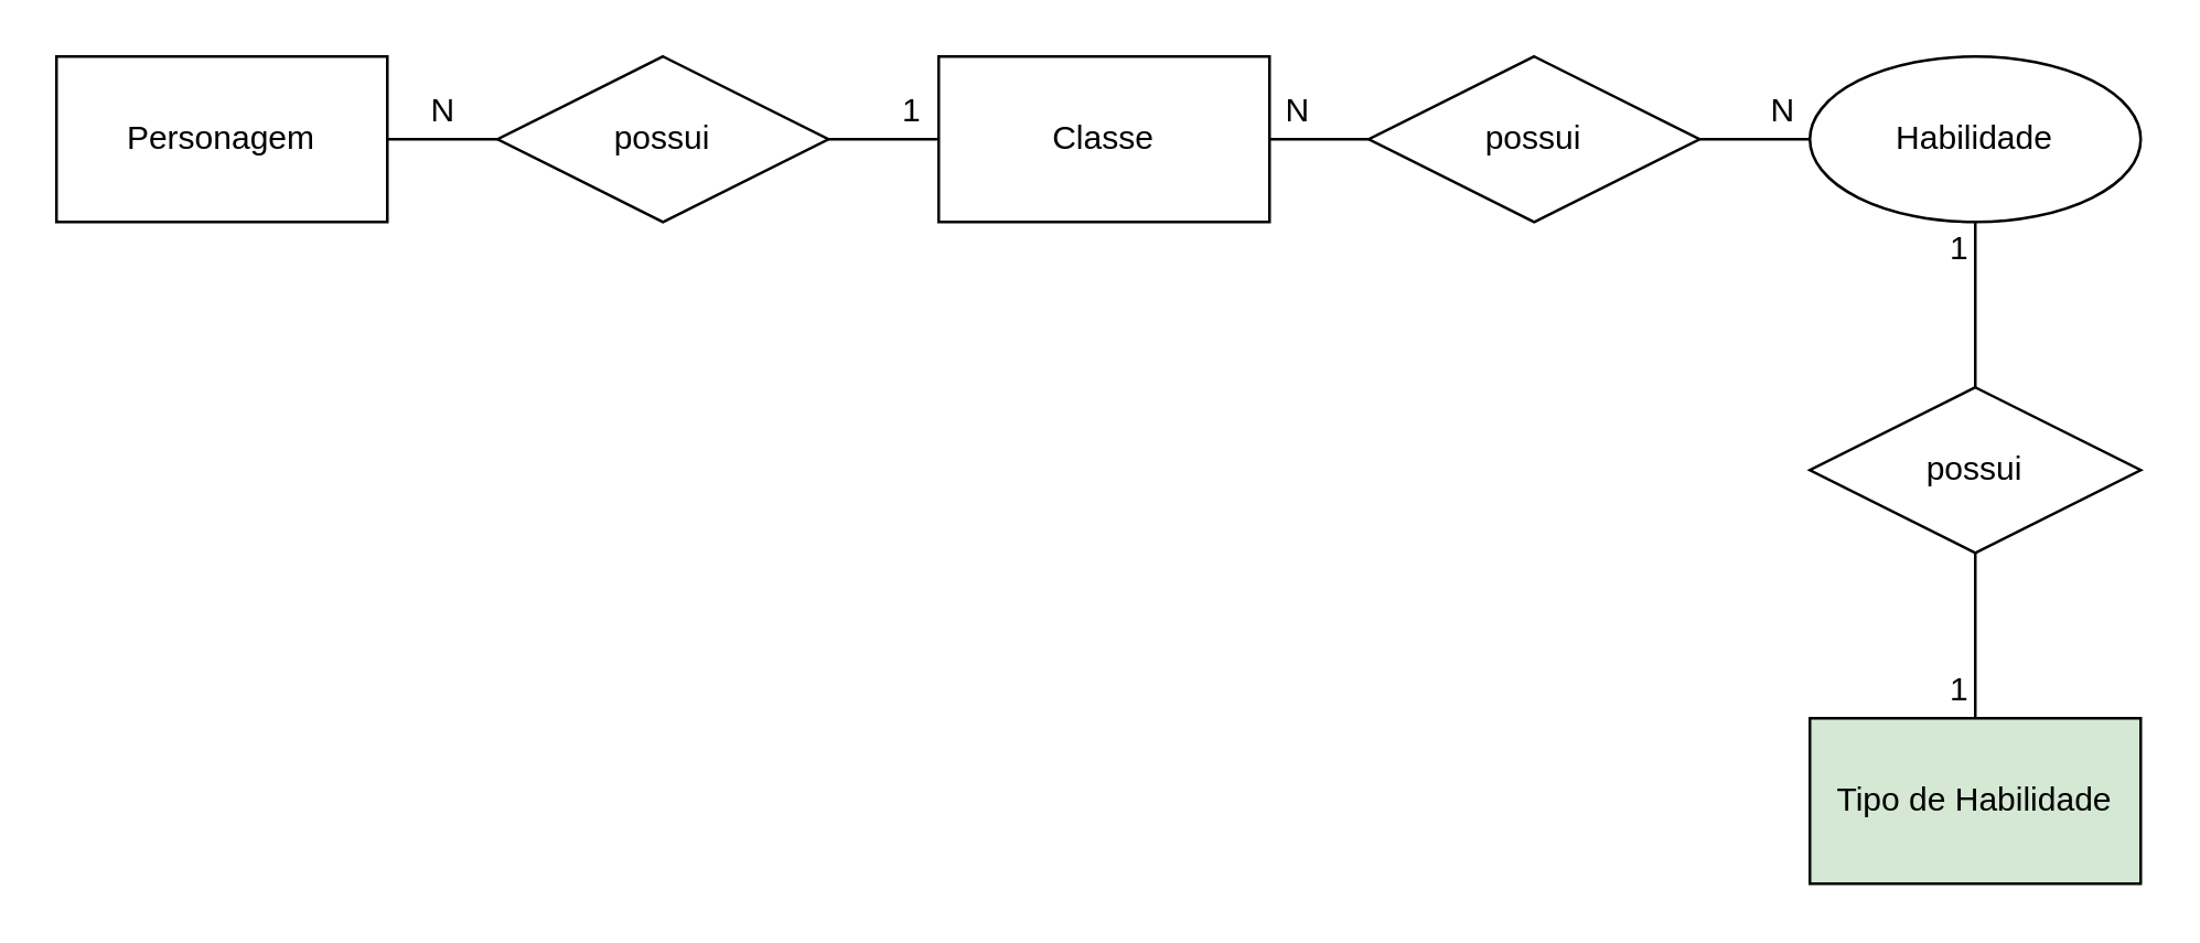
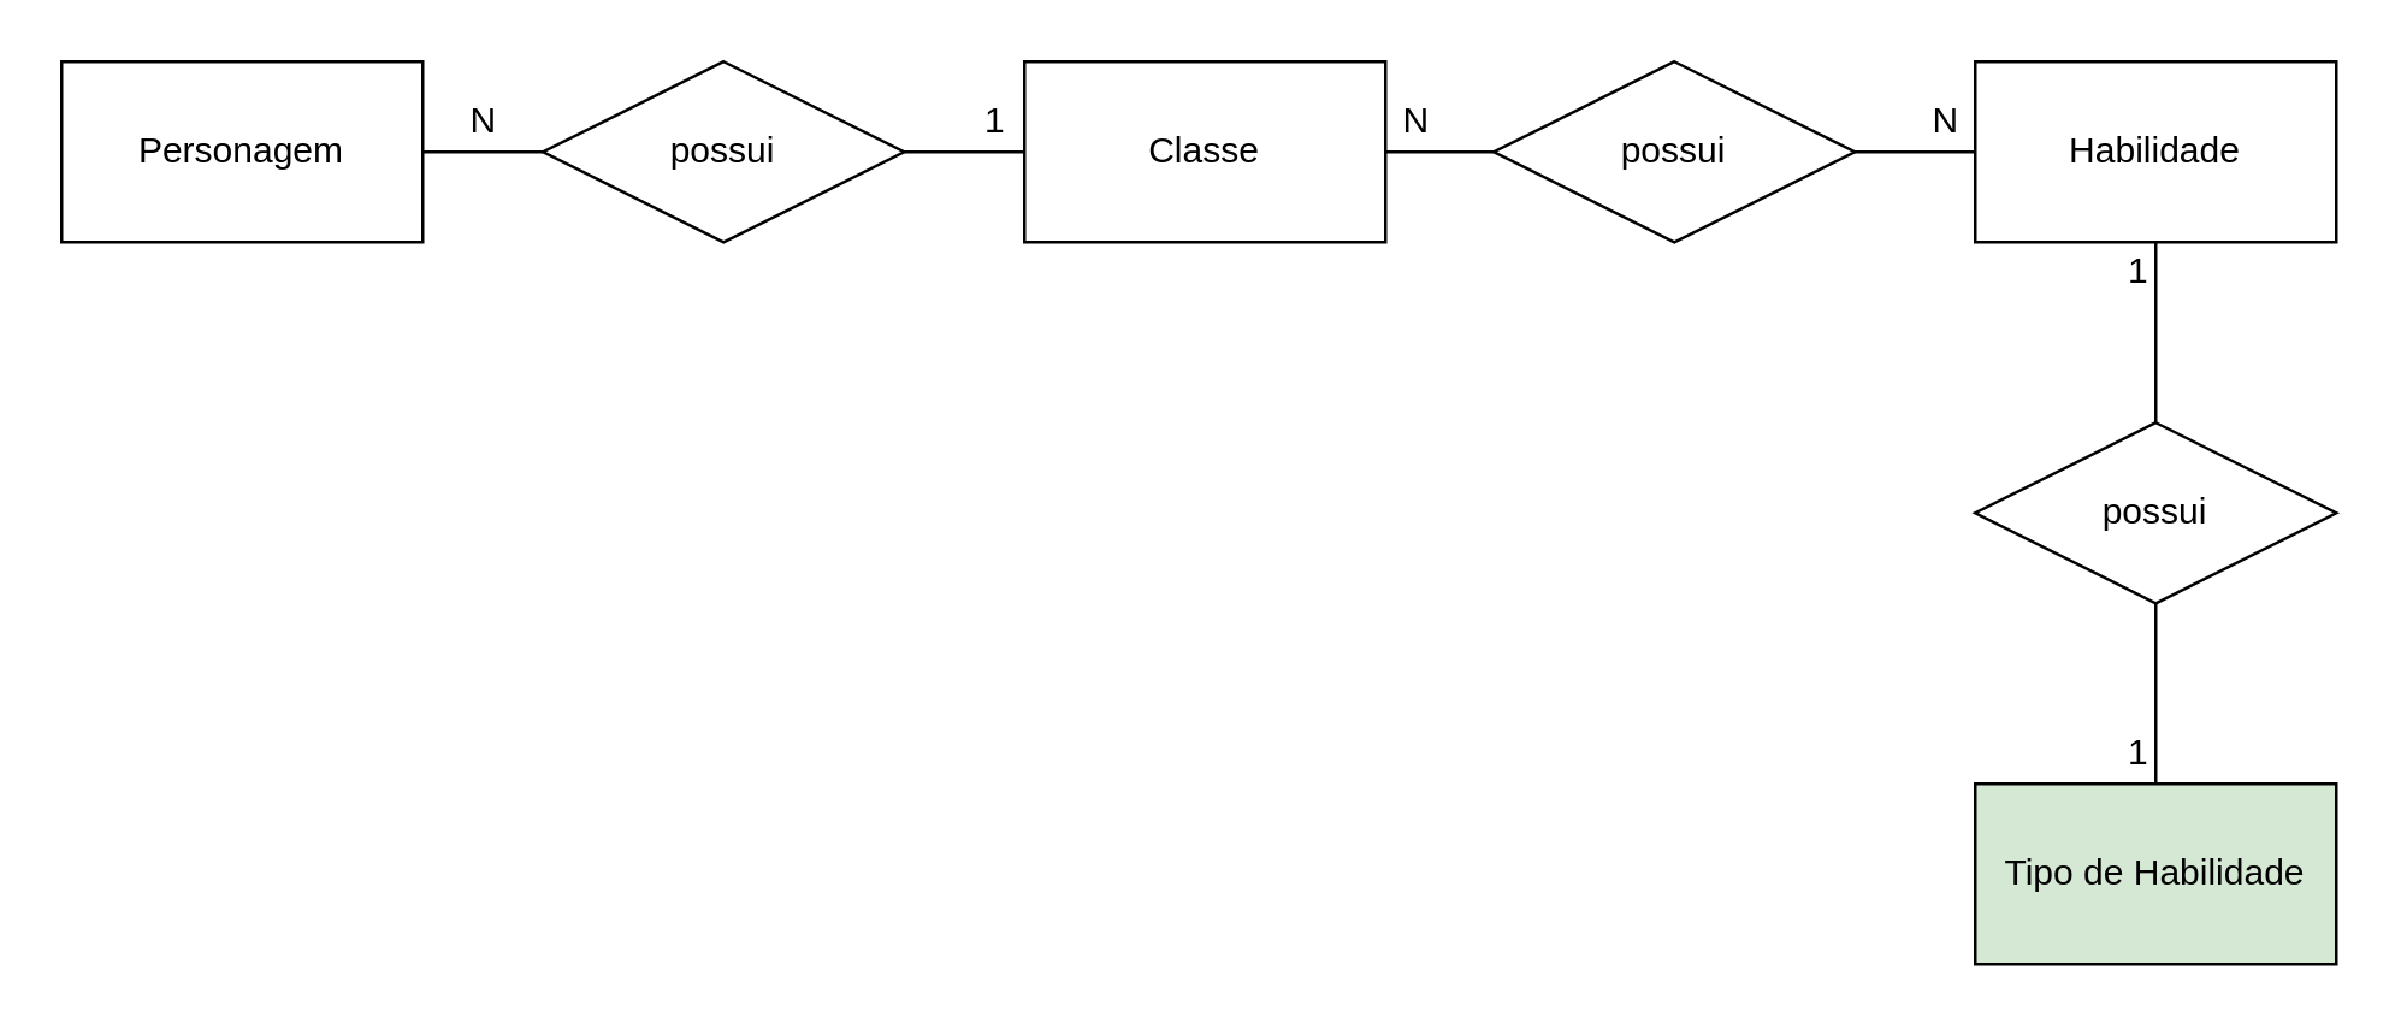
  <mxCell id="0" />
  <mxCell id="1" parent="0" />
  <mxCell id="2" value="Personagem" style="rounded=0;whiteSpace=wrap;html=1;" vertex="1" parent="1"><mxGeometry x="20" y="20" width="120" height="60" as="geometry" /></mxCell>
  <mxCell id="3" style="edgeStyle=orthogonalEdgeStyle;rounded=0;orthogonalLoop=1;jettySize=auto;html=1;entryX=0;entryY=0.5;entryDx=0;entryDy=0;startArrow=none;startFill=0;endArrow=none;endFill=0;" edge="1" parent="1" source="4" target="7"><mxGeometry relative="1" as="geometry" /></mxCell>
  <mxCell id="4" value="Classe" style="rounded=0;whiteSpace=wrap;html=1;" vertex="1" parent="1"><mxGeometry x="340" y="20" width="120" height="60" as="geometry" /></mxCell>
- <mxCell id="5" value="Habilidade" style="ellipse;whiteSpace=wrap;html=1;" vertex="1" parent="1"><mxGeometry x="656" y="20" width="120" height="60" as="geometry" /></mxCell>
+ <mxCell id="5" value="Habilidade" style="rounded=0;whiteSpace=wrap;html=1;" vertex="1" parent="1"><mxGeometry x="656" y="20" width="120" height="60" as="geometry" /></mxCell>
  <mxCell id="6" style="edgeStyle=orthogonalEdgeStyle;rounded=0;orthogonalLoop=1;jettySize=auto;html=1;entryX=0;entryY=0.5;entryDx=0;entryDy=0;startArrow=none;startFill=0;endArrow=none;endFill=0;" edge="1" parent="1" source="7" target="5"><mxGeometry relative="1" as="geometry" /></mxCell>
  <mxCell id="7" value="possui" style="shape=rhombus;perimeter=rhombusPerimeter;whiteSpace=wrap;html=1;align=center;" vertex="1" parent="1"><mxGeometry x="496" y="20" width="120" height="60" as="geometry" /></mxCell>
  <mxCell id="8" style="edgeStyle=orthogonalEdgeStyle;rounded=0;orthogonalLoop=1;jettySize=auto;html=1;entryX=1;entryY=0.5;entryDx=0;entryDy=0;startArrow=none;startFill=0;endArrow=none;endFill=0;" edge="1" parent="1" source="10" target="2"><mxGeometry relative="1" as="geometry" /></mxCell>
  <mxCell id="9" style="edgeStyle=orthogonalEdgeStyle;rounded=0;orthogonalLoop=1;jettySize=auto;html=1;entryX=0;entryY=0.5;entryDx=0;entryDy=0;startArrow=none;startFill=0;endArrow=none;endFill=0;" edge="1" parent="1" source="10" target="4"><mxGeometry relative="1" as="geometry" /></mxCell>
  <mxCell id="10" value="possui" style="shape=rhombus;perimeter=rhombusPerimeter;whiteSpace=wrap;html=1;align=center;" vertex="1" parent="1"><mxGeometry x="180" y="20" width="120" height="60" as="geometry" /></mxCell>
  <mxCell id="11" value="1" style="text;html=1;align=center;verticalAlign=middle;resizable=0;points=[];autosize=1;strokeColor=none;" vertex="1" parent="1"><mxGeometry x="320" y="30" width="20" height="20" as="geometry" /></mxCell>
  <mxCell id="12" value="N" style="text;html=1;align=center;verticalAlign=middle;resizable=0;points=[];autosize=1;strokeColor=none;" vertex="1" parent="1"><mxGeometry x="150" y="30" width="20" height="20" as="geometry" /></mxCell>
  <mxCell id="13" value="N" style="text;html=1;align=center;verticalAlign=middle;resizable=0;points=[];autosize=1;strokeColor=none;" vertex="1" parent="1"><mxGeometry x="460" y="30" width="20" height="20" as="geometry" /></mxCell>
  <mxCell id="14" value="N" style="text;html=1;align=center;verticalAlign=middle;resizable=0;points=[];autosize=1;strokeColor=none;" vertex="1" parent="1"><mxGeometry x="636" y="30" width="20" height="20" as="geometry" /></mxCell>
  <mxCell id="15" value="Tipo de Habilidade" style="rounded=0;whiteSpace=wrap;html=1;fillColor=#d5e8d4;" vertex="1" parent="1"><mxGeometry x="656" y="260" width="120" height="60" as="geometry" /></mxCell>
  <mxCell id="16" style="edgeStyle=orthogonalEdgeStyle;rounded=0;orthogonalLoop=1;jettySize=auto;html=1;entryX=0.5;entryY=1;entryDx=0;entryDy=0;startArrow=none;startFill=0;endArrow=none;endFill=0;" edge="1" parent="1" source="18" target="5"><mxGeometry relative="1" as="geometry" /></mxCell>
  <mxCell id="17" style="edgeStyle=orthogonalEdgeStyle;rounded=0;orthogonalLoop=1;jettySize=auto;html=1;entryX=0.5;entryY=0;entryDx=0;entryDy=0;startArrow=none;startFill=0;endArrow=none;endFill=0;" edge="1" parent="1" source="18" target="15"><mxGeometry relative="1" as="geometry" /></mxCell>
  <mxCell id="18" value="possui" style="shape=rhombus;perimeter=rhombusPerimeter;whiteSpace=wrap;html=1;align=center;" vertex="1" parent="1"><mxGeometry x="656" y="140" width="120" height="60" as="geometry" /></mxCell>
  <mxCell id="19" value="1" style="text;html=1;align=center;verticalAlign=middle;resizable=0;points=[];autosize=1;strokeColor=none;" vertex="1" parent="1"><mxGeometry x="700" y="80" width="20" height="20" as="geometry" /></mxCell>
  <mxCell id="20" value="1" style="text;html=1;align=center;verticalAlign=middle;resizable=0;points=[];autosize=1;strokeColor=none;" vertex="1" parent="1"><mxGeometry x="700" y="240" width="20" height="20" as="geometry" /></mxCell>
